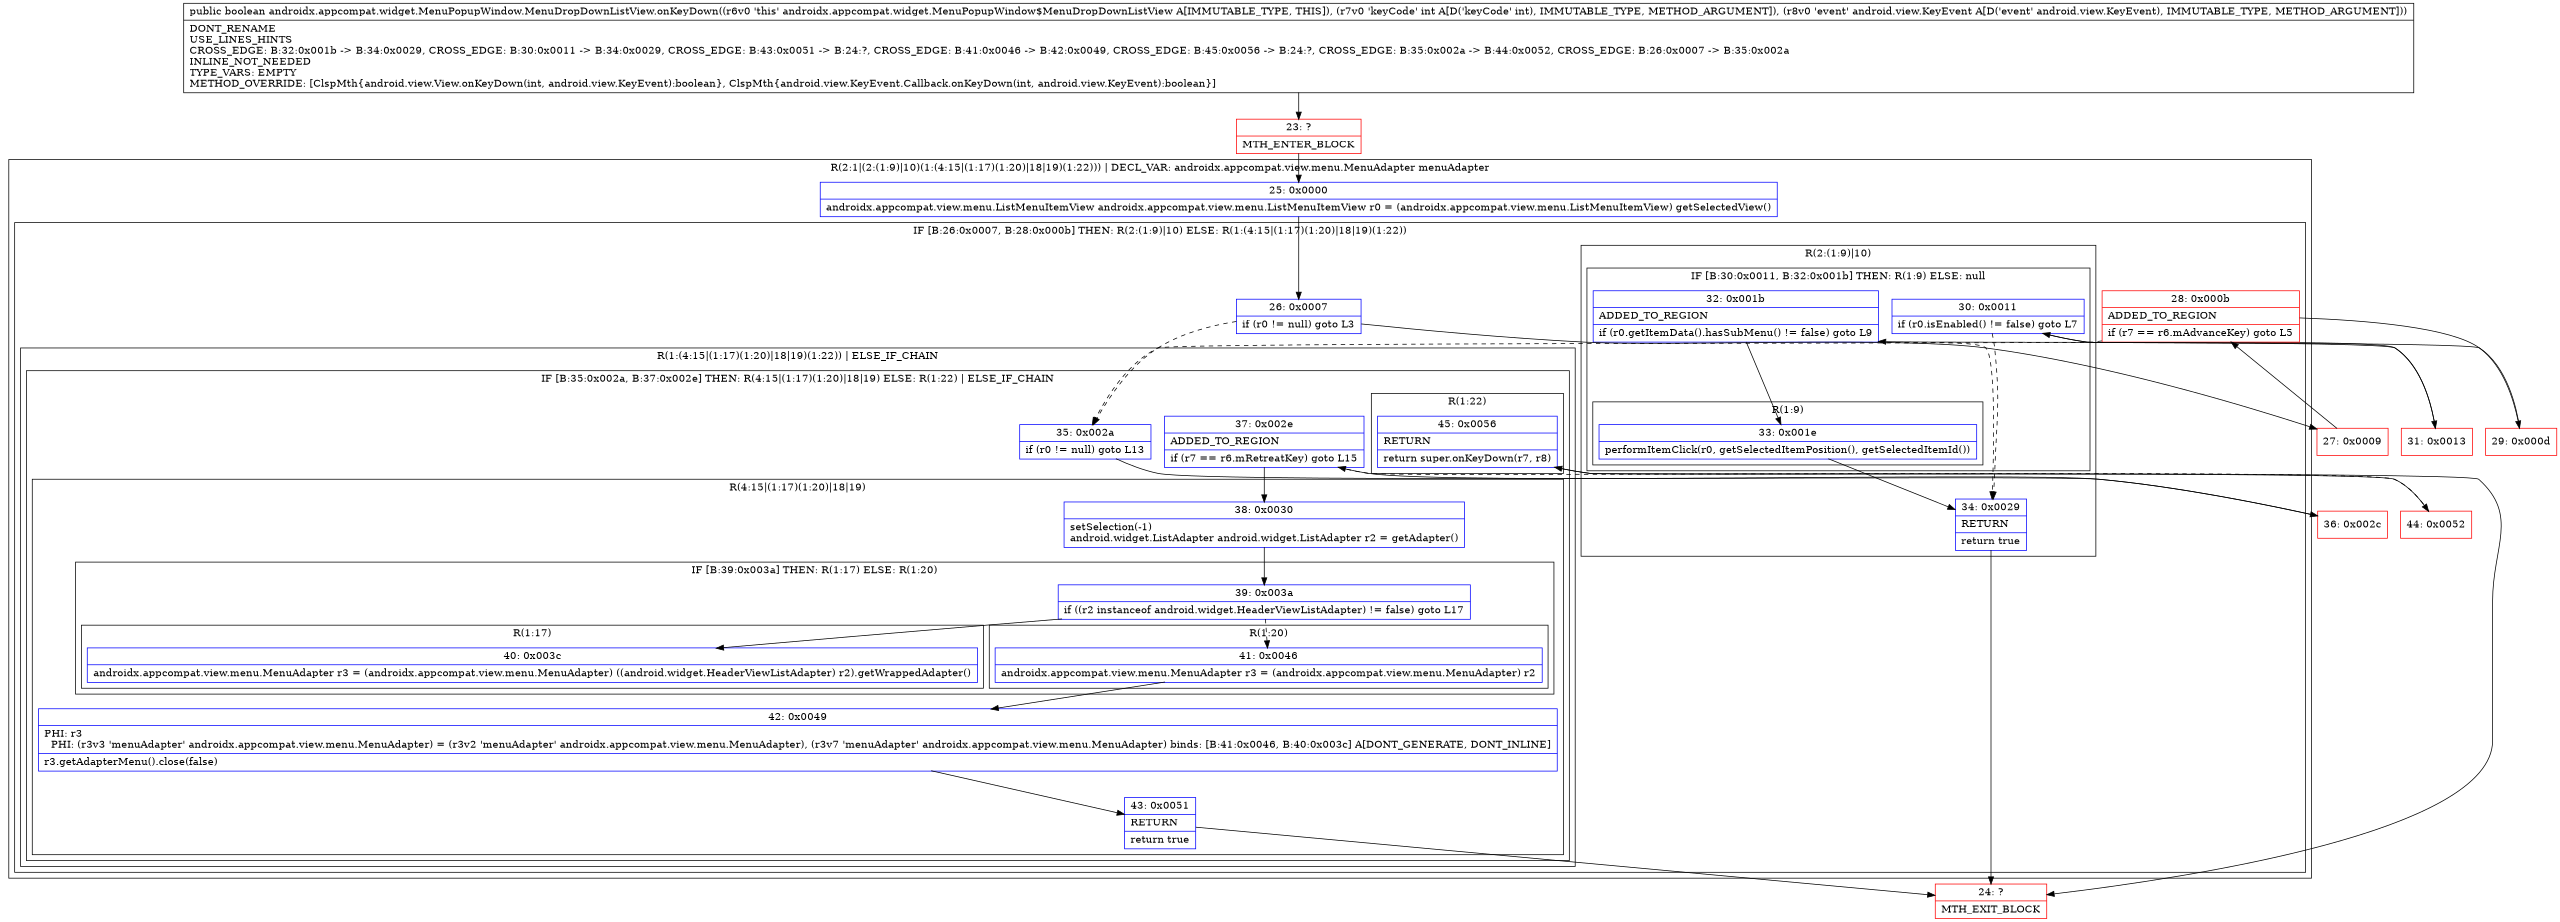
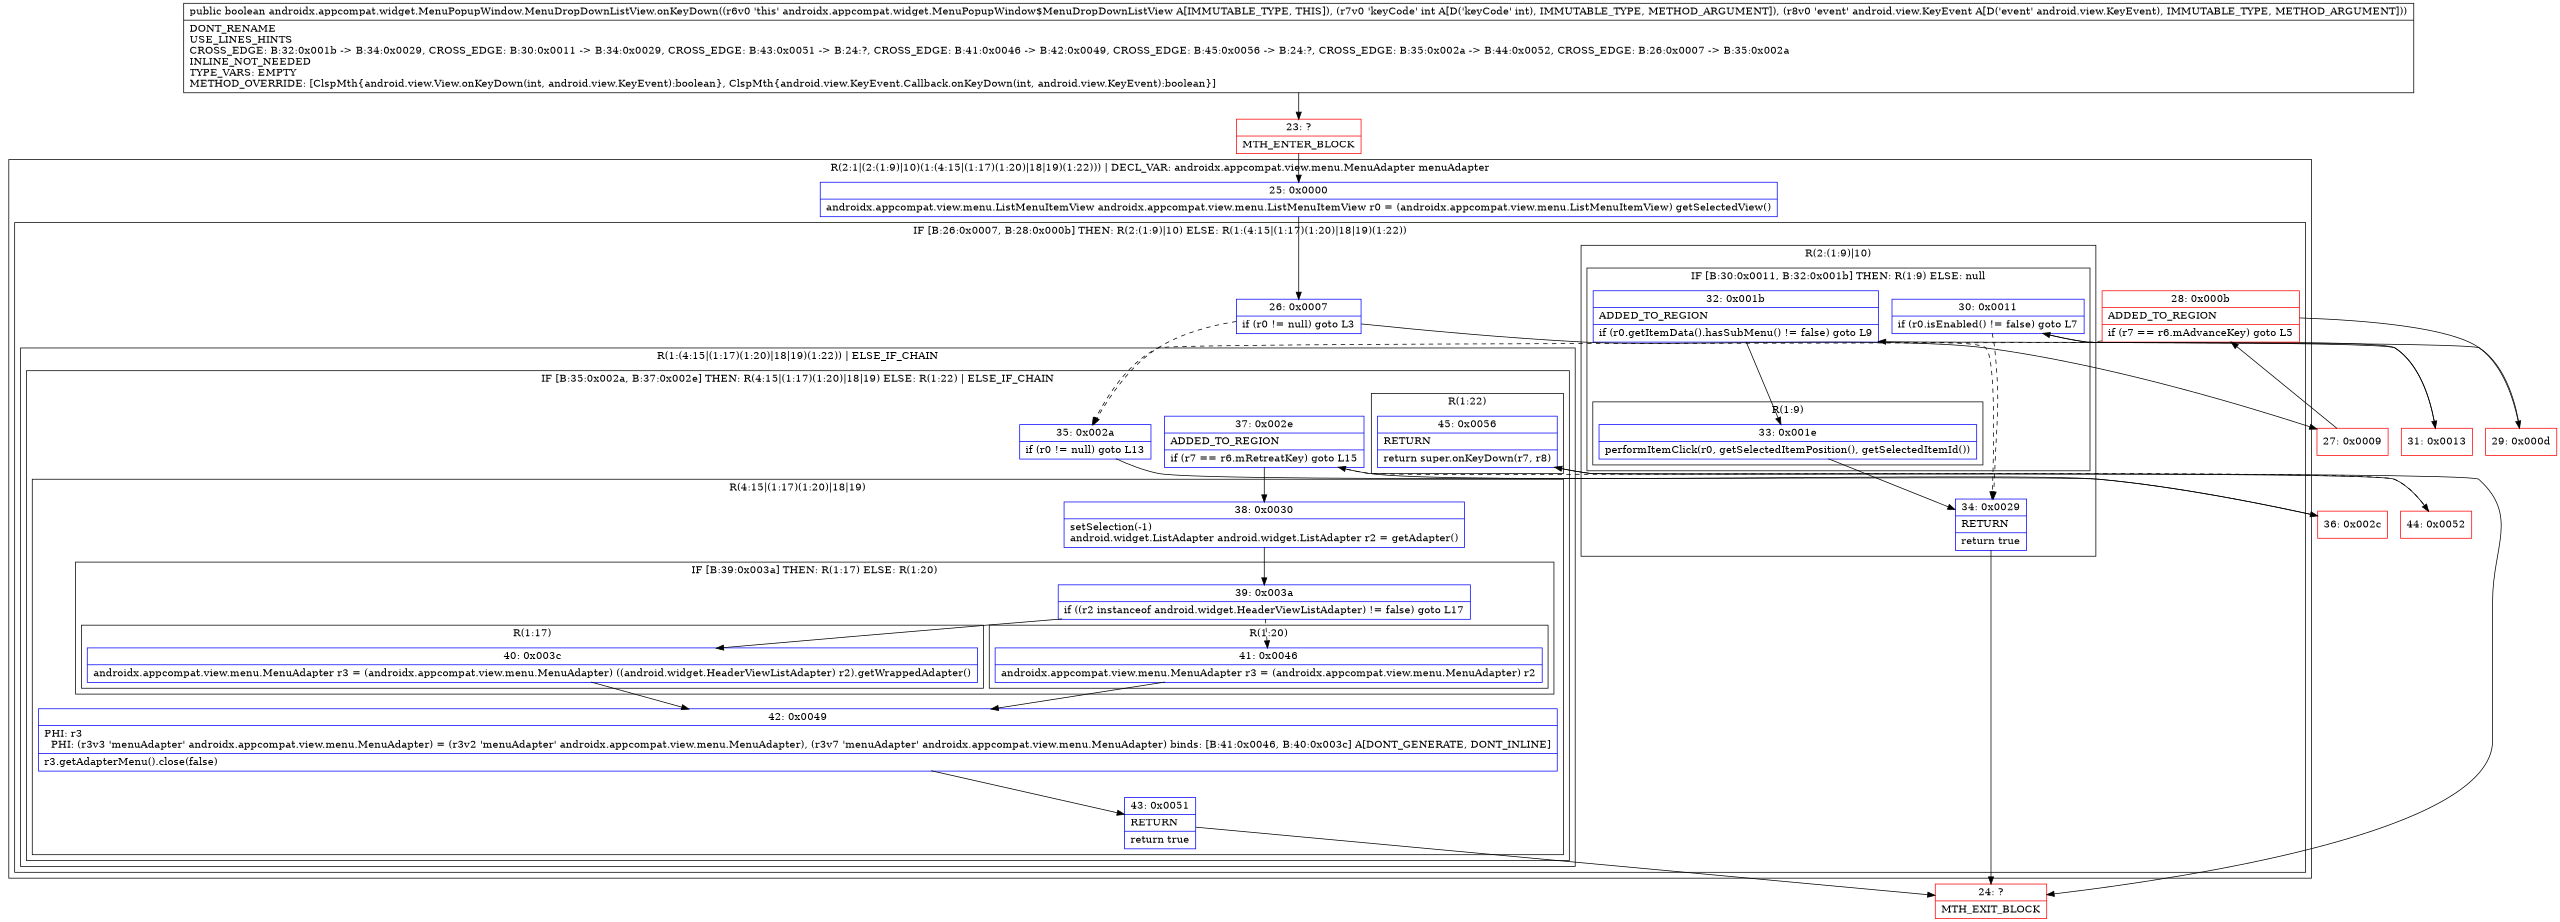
  digraph {
    node [color=blue shape=record]
    n1 [label="{33\:\ 0x001e|performItemClick(r0, getSelectedItemPosition(), getSelectedItemId())\l}"]
    n2 [label="{30\:\ 0x0011|if (r0.isEnabled() != false) goto L7\l}"]
    n3 [label="{32\:\ 0x001b|ADDED_TO_REGION\l|if (r0.getItemData().hasSubMenu() != false) goto L9\l}"]
    n4 [label="{34\:\ 0x0029|RETURN\l|return true\l}"]
    n5 [label="{40\:\ 0x003c|androidx.appcompat.view.menu.MenuAdapter r3 = (androidx.appcompat.view.menu.MenuAdapter) ((android.widget.HeaderViewListAdapter) r2).getWrappedAdapter()\l}"]
    n6 [label="{41\:\ 0x0046|androidx.appcompat.view.menu.MenuAdapter r3 = (androidx.appcompat.view.menu.MenuAdapter) r2\l}"]
    n7 [label="{39\:\ 0x003a|if ((r2 instanceof android.widget.HeaderViewListAdapter) != false) goto L17\l}"]
    n8 [label="{38\:\ 0x0030|setSelection(\-1)\landroid.widget.ListAdapter android.widget.ListAdapter r2 = getAdapter()\l}"]
    n9 [label="{42\:\ 0x0049|PHI: r3 \l  PHI: (r3v3 'menuAdapter' androidx.appcompat.view.menu.MenuAdapter) = (r3v2 'menuAdapter' androidx.appcompat.view.menu.MenuAdapter), (r3v7 'menuAdapter' androidx.appcompat.view.menu.MenuAdapter) binds: [B:41:0x0046, B:40:0x003c] A[DONT_GENERATE, DONT_INLINE]\l|r3.getAdapterMenu().close(false)\l}"]
    n10 [label="{43\:\ 0x0051|RETURN\l|return true\l}"]
    n11 [label="{45\:\ 0x0056|RETURN\l|return super.onKeyDown(r7, r8)\l}"]
    n12 [label="{35\:\ 0x002a|if (r0 != null) goto L13\l}"]
    n13 [label="{37\:\ 0x002e|ADDED_TO_REGION\l|if (r7 == r6.mRetreatKey) goto L15\l}"]
    n14 [label="{26\:\ 0x0007|if (r0 != null) goto L3\l}"]
    n15 [color=red label="{28\:\ 0x000b|ADDED_TO_REGION\l|if (r7 == r6.mAdvanceKey) goto L5\l}"]
    n16 [label="{25\:\ 0x0000|androidx.appcompat.view.menu.ListMenuItemView androidx.appcompat.view.menu.ListMenuItemView r0 = (androidx.appcompat.view.menu.ListMenuItemView) getSelectedView()\l}"]
    n17 [color=red label="{31\:\ 0x0013}"]
    n18 [color=red label="{24\:\ ?|MTH_EXIT_BLOCK\l}"]
    n19 [color=red label="{36\:\ 0x002c}"]
    n20 [color=red label="{44\:\ 0x0052}"]
    n21 [color=red label="{27\:\ 0x0009}"]
    n22 [color=red label="{29\:\ 0x000d}"]
    n23 [color=red label="{23\:\ ?|MTH_ENTER_BLOCK\l}"]
    n24 [label="{public boolean androidx.appcompat.widget.MenuPopupWindow.MenuDropDownListView.onKeyDown((r6v0 'this' androidx.appcompat.widget.MenuPopupWindow$MenuDropDownListView A[IMMUTABLE_TYPE, THIS]), (r7v0 'keyCode' int A[D('keyCode' int), IMMUTABLE_TYPE, METHOD_ARGUMENT]), (r8v0 'event' android.view.KeyEvent A[D('event' android.view.KeyEvent), IMMUTABLE_TYPE, METHOD_ARGUMENT]))  | DONT_RENAME\lUSE_LINES_HINTS\lCROSS_EDGE: B:32:0x001b \-\> B:34:0x0029, CROSS_EDGE: B:30:0x0011 \-\> B:34:0x0029, CROSS_EDGE: B:43:0x0051 \-\> B:24:?, CROSS_EDGE: B:41:0x0046 \-\> B:42:0x0049, CROSS_EDGE: B:45:0x0056 \-\> B:24:?, CROSS_EDGE: B:35:0x002a \-\> B:44:0x0052, CROSS_EDGE: B:26:0x0007 \-\> B:35:0x002a\lINLINE_NOT_NEEDED\lTYPE_VARS: EMPTY\lMETHOD_OVERRIDE: [ClspMth\{android.view.View.onKeyDown(int, android.view.KeyEvent):boolean\}, ClspMth\{android.view.KeyEvent.Callback.onKeyDown(int, android.view.KeyEvent):boolean\}]\l}" color=""]
    subgraph cluster_1 {
      label="R(2:1|(2:(1:9)|10)(1:(4:15|(1:17)(1:20)|18|19)(1:22))) | DECL_VAR: androidx.appcompat.view.menu.MenuAdapter menuAdapter\l"
      n16
      subgraph cluster_2 {
        label="IF [B:26:0x0007, B:28:0x000b] THEN: R(2:(1:9)|10) ELSE: R(1:(4:15|(1:17)(1:20)|18|19)(1:22))"
        n14
        n15
        subgraph cluster_3 {
          label="R(2:(1:9)|10)"
          n4
          subgraph cluster_4 {
            label="IF [B:30:0x0011, B:32:0x001b] THEN: R(1:9) ELSE: null"
            n2
            n3
            subgraph cluster_5 {
              label="R(1:9)"
              n1
            }
          }
        }
        subgraph cluster_6 {
          label="R(1:(4:15|(1:17)(1:20)|18|19)(1:22)) | ELSE_IF_CHAIN\l"
          subgraph cluster_7 {
            label="IF [B:35:0x002a, B:37:0x002e] THEN: R(4:15|(1:17)(1:20)|18|19) ELSE: R(1:22) | ELSE_IF_CHAIN\l"
            n12
            n13
            subgraph cluster_8 {
              label="R(4:15|(1:17)(1:20)|18|19)"
              n8
              n9
              n10
              subgraph cluster_9 {
                label="IF [B:39:0x003a] THEN: R(1:17) ELSE: R(1:20)"
                n7
                subgraph cluster_10 {
                  label="R(1:17)"
                  n5
                }
                subgraph cluster_11 {
                  label="R(1:20)"
                  n6
                }
              }
            }
            subgraph cluster_12 {
              label="R(1:22)"
              n11
            }
          }
        }
      }
    }
    n1 -> n4
    n2 -> n4 [style=dashed]
    n2 -> n17
    n3 -> n1
    n3 -> n4 [style=dashed]
    n4 -> n18
+   n5 -> n9
    n6 -> n9
    n7 -> n5
    n7 -> n6 [style=dashed]
    n8 -> n7
    n9 -> n10
    n10 -> n18
    n11 -> n18
    n12 -> n19
    n13 -> n8
    n13 -> n20 [style=dashed]
    n14 -> n12 [style=dashed]
    n14 -> n21
    n15 -> n12 [style=dashed]
    n15 -> n22
    n16 -> n14
    n17 -> n3
    n19 -> n13
    n20 -> n11
    n21 -> n15
    n22 -> n2
    n23 -> n16
    n24 -> n23
  }
